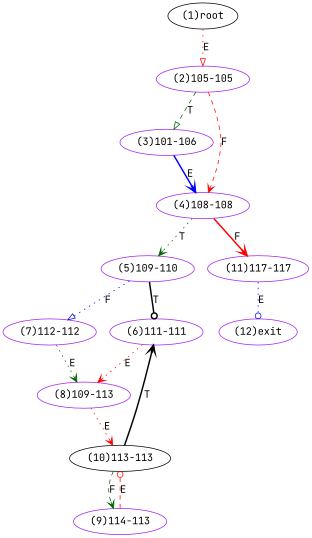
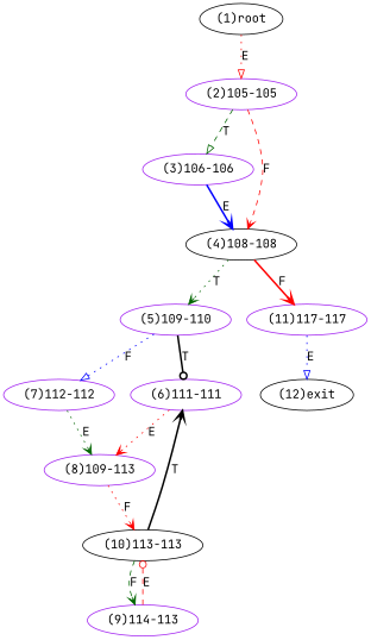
  digraph {
    fontname="JetBrains Mono"
    node [color=purple fontname="JetBrains Mono"]
    edge [arrowhead=vee color=red fontname="JetBrains Mono" style=dotted]
    n1 [color=black label="(1)root"]
    n2 [label="(2)105-105"]
-   n3 [label="(3)101-106"]
-   n4 [label="(4)108-108"]
+   n3 [label="(3)106-106"]
+   n4 [color=black label="(4)108-108"]
    n5 [label="(5)109-110"]
    n6 [label="(11)117-117"]
    n7 [label="(6)111-111"]
    n8 [label="(7)112-112"]
-   n9 [label="(12)exit"]
+   n9 [color=black label="(12)exit"]
    n10 [label="(8)109-113"]
    n11 [color=black label="(10)113-113"]
    n12 [label="(9)114-113"]
    n1 -> n2 [arrowhead=onormal label=E]
    n2 -> n3 [arrowhead=onormal color=darkgreen label=T style=dashed]
    n2 -> n4 [label=F style=dashed]
    n3 -> n4 [color=blue label=E style=bold]
    n4 -> n5 [color=darkgreen label=T]
    n4 -> n6 [label=F style=bold]
    n5 -> n7 [arrowhead=odot color=black label=T style=bold]
    n5 -> n8 [arrowhead=onormal color=blue label=F]
-   n6 -> n9 [arrowhead=odot color=blue label=E]
+   n6 -> n9 [arrowhead=onormal color=blue label=E]
    n7 -> n10 [label=E]
    n8 -> n10 [color=darkgreen label=E]
-   n10 -> n11 [label=E]
+   n10 -> n11 [label=F]
    n11 -> n7 [color=black label=T style=bold]
    n11 -> n12 [color=darkgreen label=F style=dashed]
    n12 -> n11 [arrowhead=odot label=E style=dashed]
  }
